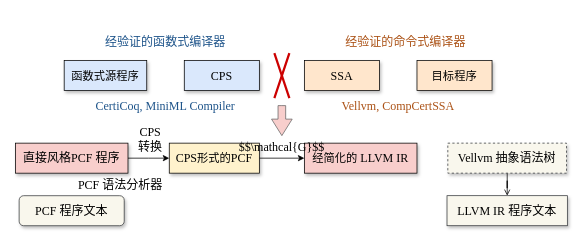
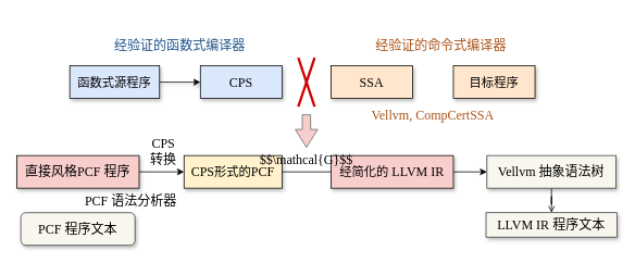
  <mxCell id="0" />
  <mxCell id="1" parent="0" />
+ <mxCell id="2" value="" style="edgeStyle=orthogonalEdgeStyle;rounded=0;orthogonalLoop=1;jettySize=auto;html=1;shadow=1;fillColor=#dae8fc;strokeColor=#000000;" edge="1" parent="1" source="3" target="4"><mxGeometry relative="1" as="geometry" /></mxCell>
  <mxCell id="3" value="&lt;font style=&quot;font-size: 15px;&quot; face=&quot;Times New Roman&quot;&gt;函数式源程序&lt;/font&gt;" style="rounded=0;whiteSpace=wrap;html=1;shadow=1;fillColor=#dae8fc;strokeColor=#000000;" vertex="1" parent="1"><mxGeometry x="85" y="80" width="110" height="40" as="geometry" /></mxCell>
  <mxCell id="4" value="&lt;span style=&quot;color: rgb(0, 0, 0); font-family: &amp;quot;Times New Roman&amp;quot;; font-size: 16px; font-style: normal; font-variant-ligatures: normal; font-variant-caps: normal; font-weight: 400; letter-spacing: normal; orphans: 2; text-align: center; text-indent: 0px; text-transform: none; widows: 2; word-spacing: 0px; -webkit-text-stroke-width: 0px; text-decoration-thickness: initial; text-decoration-style: initial; text-decoration-color: initial; float: none; display: inline !important;&quot;&gt;CPS&lt;/span&gt;" style="rounded=0;whiteSpace=wrap;html=1;shadow=1;fillColor=#dae8fc;strokeColor=#000000;labelBackgroundColor=none;" vertex="1" parent="1"><mxGeometry x="245" y="80" width="100" height="40" as="geometry" /></mxCell>
  <mxCell id="5" value="&lt;span style=&quot;color: rgb(0, 0, 0); font-family: &amp;quot;Times New Roman&amp;quot;; font-size: 16px; font-style: normal; font-variant-ligatures: normal; font-variant-caps: normal; font-weight: 400; letter-spacing: normal; orphans: 2; text-align: center; text-indent: 0px; text-transform: none; widows: 2; word-spacing: 0px; -webkit-text-stroke-width: 0px; text-decoration-thickness: initial; text-decoration-style: initial; text-decoration-color: initial; float: none; display: inline !important;&quot;&gt;SSA&lt;/span&gt;" style="rounded=0;whiteSpace=wrap;html=1;shadow=1;fillColor=#ffe6cc;strokeColor=#000000;labelBackgroundColor=none;" vertex="1" parent="1"><mxGeometry x="405" y="80" width="100" height="40" as="geometry" /></mxCell>
  <mxCell id="6" value="&lt;span style=&quot;color: rgb(0, 0, 0); font-family: &amp;quot;Times New Roman&amp;quot;; font-style: normal; font-variant-ligatures: normal; font-variant-caps: normal; font-weight: 400; letter-spacing: normal; orphans: 2; text-align: center; text-indent: 0px; text-transform: none; widows: 2; word-spacing: 0px; -webkit-text-stroke-width: 0px; text-decoration-thickness: initial; text-decoration-style: initial; text-decoration-color: initial; float: none; display: inline !important;&quot;&gt;&lt;font style=&quot;font-size: 15px;&quot;&gt;目标程序&lt;/font&gt;&lt;/span&gt;" style="rounded=0;whiteSpace=wrap;html=1;shadow=1;fillColor=#ffe6cc;strokeColor=#000000;labelBackgroundColor=none;" vertex="1" parent="1"><mxGeometry x="555" y="80" width="100" height="40" as="geometry" /></mxCell>
- <mxCell id="7" value="&lt;font color=&quot;#1e548a&quot; style=&quot;font-size: 16px;&quot; face=&quot;Times New Roman&quot;&gt;CertiCoq, MiniML Compiler&lt;/font&gt;" style="text;html=1;strokeColor=none;fillColor=none;align=center;verticalAlign=middle;whiteSpace=wrap;rounded=0;" vertex="1" parent="1"><mxGeometry x="100" y="120" width="240" height="40" as="geometry" /></mxCell>
  <mxCell id="8" value="&lt;font color=&quot;#ab5216&quot; style=&quot;font-size: 16px;&quot; face=&quot;Times New Roman&quot;&gt;Vellvm, CompCertSSA&lt;/font&gt;" style="text;html=1;strokeColor=none;fillColor=none;align=center;verticalAlign=middle;whiteSpace=wrap;rounded=0;" vertex="1" parent="1"><mxGeometry x="415" y="120" width="230" height="40" as="geometry" /></mxCell>
  <mxCell id="9" value="" style="endArrow=none;html=1;rounded=0;fillColor=#e51400;strokeColor=#CC0000;strokeWidth=3;" edge="1" parent="1"><mxGeometry width="50" height="50" relative="1" as="geometry"><mxPoint x="385" y="70" as="sourcePoint" /><mxPoint x="365" y="130" as="targetPoint" /></mxGeometry></mxCell>
  <mxCell id="10" value="" style="html=1;shadow=0;dashed=0;align=center;verticalAlign=middle;shape=mxgraph.arrows2.arrow;dy=0.63;dx=22;direction=south;notch=0;fillColor=#f8cecc;strokeColor=#666666;" vertex="1" parent="1"><mxGeometry x="361.25" y="140" width="27.5" height="40" as="geometry" /></mxCell>
- <mxCell id="11" value="" style="edgeStyle=orthogonalEdgeStyle;rounded=0;orthogonalLoop=1;jettySize=auto;html=1;fillColor=#f8cecc;strokeColor=#000000;" edge="1" parent="1" source="12" target="14"><mxGeometry relative="1" as="geometry" /></mxCell>
+ <mxCell id="11" value="" style="edgeStyle=orthogonalEdgeStyle;rounded=0;orthogonalLoop=1;jettySize=auto;html=1;fillColor=#f8cecc;strokeColor=#000000;endArrow=none;" edge="1" parent="1" source="12" target="14"><mxGeometry relative="1" as="geometry" /></mxCell>
  <mxCell id="12" value="&lt;span style=&quot;color: rgb(0, 0, 0); font-family: &amp;quot;Times New Roman&amp;quot;; font-size: 16px; font-style: normal; font-variant-ligatures: normal; font-variant-caps: normal; font-weight: 400; letter-spacing: normal; orphans: 2; text-align: center; text-indent: 0px; text-transform: none; widows: 2; word-spacing: 0px; -webkit-text-stroke-width: 0px; text-decoration-thickness: initial; text-decoration-style: initial; text-decoration-color: initial; float: none; display: inline !important;&quot;&gt;CPS&lt;/span&gt;&lt;span style=&quot;color: rgb(0, 0, 0); font-family: &amp;quot;Times New Roman&amp;quot;; font-style: normal; font-variant-ligatures: normal; font-variant-caps: normal; font-weight: 400; letter-spacing: normal; orphans: 2; text-align: center; text-indent: 0px; text-transform: none; widows: 2; word-spacing: 0px; -webkit-text-stroke-width: 0px; text-decoration-thickness: initial; text-decoration-style: initial; text-decoration-color: initial; float: none; display: inline !important;&quot;&gt;&lt;font style=&quot;font-size: 15px;&quot;&gt;形式的&lt;/font&gt;&lt;/span&gt;&lt;span style=&quot;color: rgb(0, 0, 0); font-family: &amp;quot;Times New Roman&amp;quot;; font-size: 16px; font-style: normal; font-variant-ligatures: normal; font-variant-caps: normal; font-weight: 400; letter-spacing: normal; orphans: 2; text-align: center; text-indent: 0px; text-transform: none; widows: 2; word-spacing: 0px; -webkit-text-stroke-width: 0px; text-decoration-thickness: initial; text-decoration-style: initial; text-decoration-color: initial; float: none; display: inline !important;&quot;&gt;PCF&lt;/span&gt;" style="rounded=0;whiteSpace=wrap;html=1;shadow=1;fillColor=#fff2cc;strokeColor=#000000;labelBackgroundColor=none;" vertex="1" parent="1"><mxGeometry x="225" y="190" width="120" height="40" as="geometry" /></mxCell>
+ <mxCell id="13" value="" style="edgeStyle=orthogonalEdgeStyle;rounded=0;orthogonalLoop=1;jettySize=auto;html=1;" edge="1" parent="1" source="14" target="24"><mxGeometry relative="1" as="geometry" /></mxCell>
  <mxCell id="14" value="&lt;font face=&quot;Times New Roman&quot;&gt;&lt;font style=&quot;font-size: 15px;&quot;&gt;经简化的&lt;/font&gt;&lt;span style=&quot;font-size: 16px;&quot;&gt; LLVM IR&lt;/span&gt;&lt;/font&gt;" style="rounded=0;whiteSpace=wrap;html=1;shadow=1;fillColor=#f8cecc;strokeColor=#000000;labelBackgroundColor=none;" vertex="1" parent="1"><mxGeometry x="405" y="190" width="150" height="40" as="geometry" /></mxCell>
  <mxCell id="15" value="&lt;font style=&quot;font-size: 16px;&quot; face=&quot;Times New Roman&quot;&gt;$$\mathcal{G}$$&lt;/font&gt;" style="text;html=1;strokeColor=none;fillColor=none;align=center;verticalAlign=middle;whiteSpace=wrap;rounded=0;fontColor=default;" vertex="1" parent="1"><mxGeometry x="340" y="180" width="70" height="30" as="geometry" /></mxCell>
  <mxCell id="16" value="&lt;font color=&quot;#1e548a&quot; style=&quot;font-size: 16px;&quot; face=&quot;Times New Roman&quot;&gt;经验证的函数式编译器&lt;/font&gt;" style="text;html=1;strokeColor=none;fillColor=none;align=center;verticalAlign=middle;whiteSpace=wrap;rounded=0;" vertex="1" parent="1"><mxGeometry x="135" y="20" width="170" height="70" as="geometry" /></mxCell>
  <mxCell id="17" value="&lt;font style=&quot;font-size: 16px;&quot; face=&quot;Times New Roman&quot; color=&quot;#ab5216&quot;&gt;经验证的命令式编译器&lt;/font&gt;" style="text;html=1;strokeColor=none;fillColor=none;align=center;verticalAlign=middle;whiteSpace=wrap;rounded=0;" vertex="1" parent="1"><mxGeometry x="455" y="20" width="170" height="70" as="geometry" /></mxCell>
  <mxCell id="18" value="" style="edgeStyle=orthogonalEdgeStyle;rounded=0;orthogonalLoop=1;jettySize=auto;html=1;fillColor=#f8cecc;strokeColor=#000000;shadow=0;strokeWidth=1;fontColor=default;" edge="1" parent="1" source="19"><mxGeometry relative="1" as="geometry"><mxPoint x="225" y="210" as="targetPoint" /></mxGeometry></mxCell>
  <mxCell id="19" value="直接风格PCF 程序" style="rounded=0;whiteSpace=wrap;html=1;labelBackgroundColor=none;fontFamily=Times New Roman;fontSize=16;shadow=1;fillColor=#f8cecc;strokeColor=#000000;" vertex="1" parent="1"><mxGeometry x="20" y="190" width="150" height="40" as="geometry" /></mxCell>
  <mxCell id="20" value="PCF 程序文本" style="whiteSpace=wrap;html=1;labelBackgroundColor=none;fontFamily=Times New Roman;fontSize=16;shadow=1;fillColor=#f9f7ed;strokeColor=#36393d;rounded=1;" vertex="1" parent="1"><mxGeometry x="25" y="260" width="140" height="40" as="geometry" /></mxCell>
  <mxCell id="21" value="PCF 语法分析器" style="text;html=1;strokeColor=none;fillColor=none;align=center;verticalAlign=middle;whiteSpace=wrap;rounded=0;fontSize=16;fontFamily=Times New Roman;fontColor=#000000;" vertex="1" parent="1"><mxGeometry x="100" y="230" width="120" height="30" as="geometry" /></mxCell>
  <mxCell id="22" value="&lt;font&gt;CPS &lt;br&gt;转换&lt;/font&gt;" style="text;html=1;strokeColor=none;fillColor=none;align=center;verticalAlign=middle;whiteSpace=wrap;rounded=0;fontSize=16;fontFamily=Times New Roman;fontColor=default;" vertex="1" parent="1"><mxGeometry x="155" y="170" width="90" height="30" as="geometry" /></mxCell>
  <mxCell id="23" value="" style="edgeStyle=orthogonalEdgeStyle;rounded=0;orthogonalLoop=1;jettySize=auto;html=1;endArrow=open;" edge="1" parent="1" source="24" target="25"><mxGeometry relative="1" as="geometry" /></mxCell>
- <mxCell id="24" value="Vellvm 抽象语法树" style="rounded=0;whiteSpace=wrap;html=1;labelBackgroundColor=none;fontFamily=Times New Roman;fontSize=16;shadow=1;fillColor=#f9f7ed;strokeColor=#36393d;dashed=1;" vertex="1" parent="1"><mxGeometry x="596.09" y="190" width="158.12" height="40" as="geometry" /></mxCell>
- <mxCell id="25" value="LLVM IR 程序文本" style="rounded=0;whiteSpace=wrap;html=1;labelBackgroundColor=none;fontFamily=Times New Roman;fontSize=16;shadow=1;fillColor=#f9f7ed;strokeColor=#36393d;" vertex="1" parent="1"><mxGeometry x="595" y="260" width="160.32" height="40" as="geometry" /></mxCell>
+ <mxCell id="24" value="Vellvm 抽象语法树" style="rounded=0;whiteSpace=wrap;html=1;labelBackgroundColor=none;fontFamily=Times New Roman;fontSize=16;shadow=1;fillColor=#f9f7ed;strokeColor=#36393d;" vertex="1" parent="1"><mxGeometry x="596.09" y="190" width="158.12" height="40" as="geometry" /></mxCell>
+ <mxCell id="25" value="LLVM IR 程序文本" style="rounded=0;whiteSpace=wrap;html=1;labelBackgroundColor=none;fontFamily=Times New Roman;fontSize=16;shadow=1;fillColor=#f9f7ed;strokeColor=#36393d;" vertex="1" parent="1"><mxGeometry x="595" y="260" width="160.32" height="30" as="geometry" /></mxCell>
  <mxCell id="26" value="" style="endArrow=none;html=1;rounded=0;fillColor=#e51400;strokeColor=#CC0000;strokeWidth=3;" edge="1" parent="1"><mxGeometry width="50" height="50" relative="1" as="geometry"><mxPoint x="385" y="130" as="sourcePoint" /><mxPoint x="365" y="70" as="targetPoint" /></mxGeometry></mxCell>
